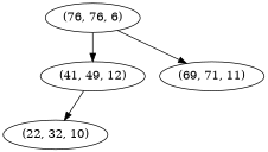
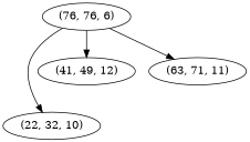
  digraph {
    n1 [label="(76, 76, 6)"]
    "(22, 32, 10)"
    "(41, 49, 12)"
-   "(63, 71, 11)" [label="(69, 71, 11)"]
-   "(41, 49, 12)" -> "(22, 32, 10)"
+   "(63, 71, 11)"
+   n1 -> "(22, 32, 10)"
    n1 -> "(41, 49, 12)"
    n1 -> "(63, 71, 11)"
  }
